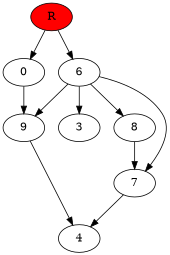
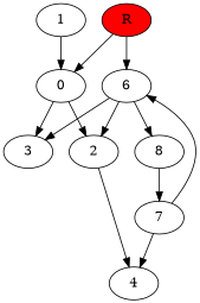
  digraph {
    n1 [label=0]
+   1
    3
-   2 [label=9]
+   2
    8
    7
    4
    6
    R [fillcolor="#ff0000" style=filled]
+   n1 -> 3
    n1 -> 2
+   1 -> n1
    2 -> 4
    8 -> 7
    7 -> 4
-   6 -> 7
+   7 -> 6
    6 -> 3
    6 -> 2
    6 -> 8
    R -> n1
    R -> 6
  }
